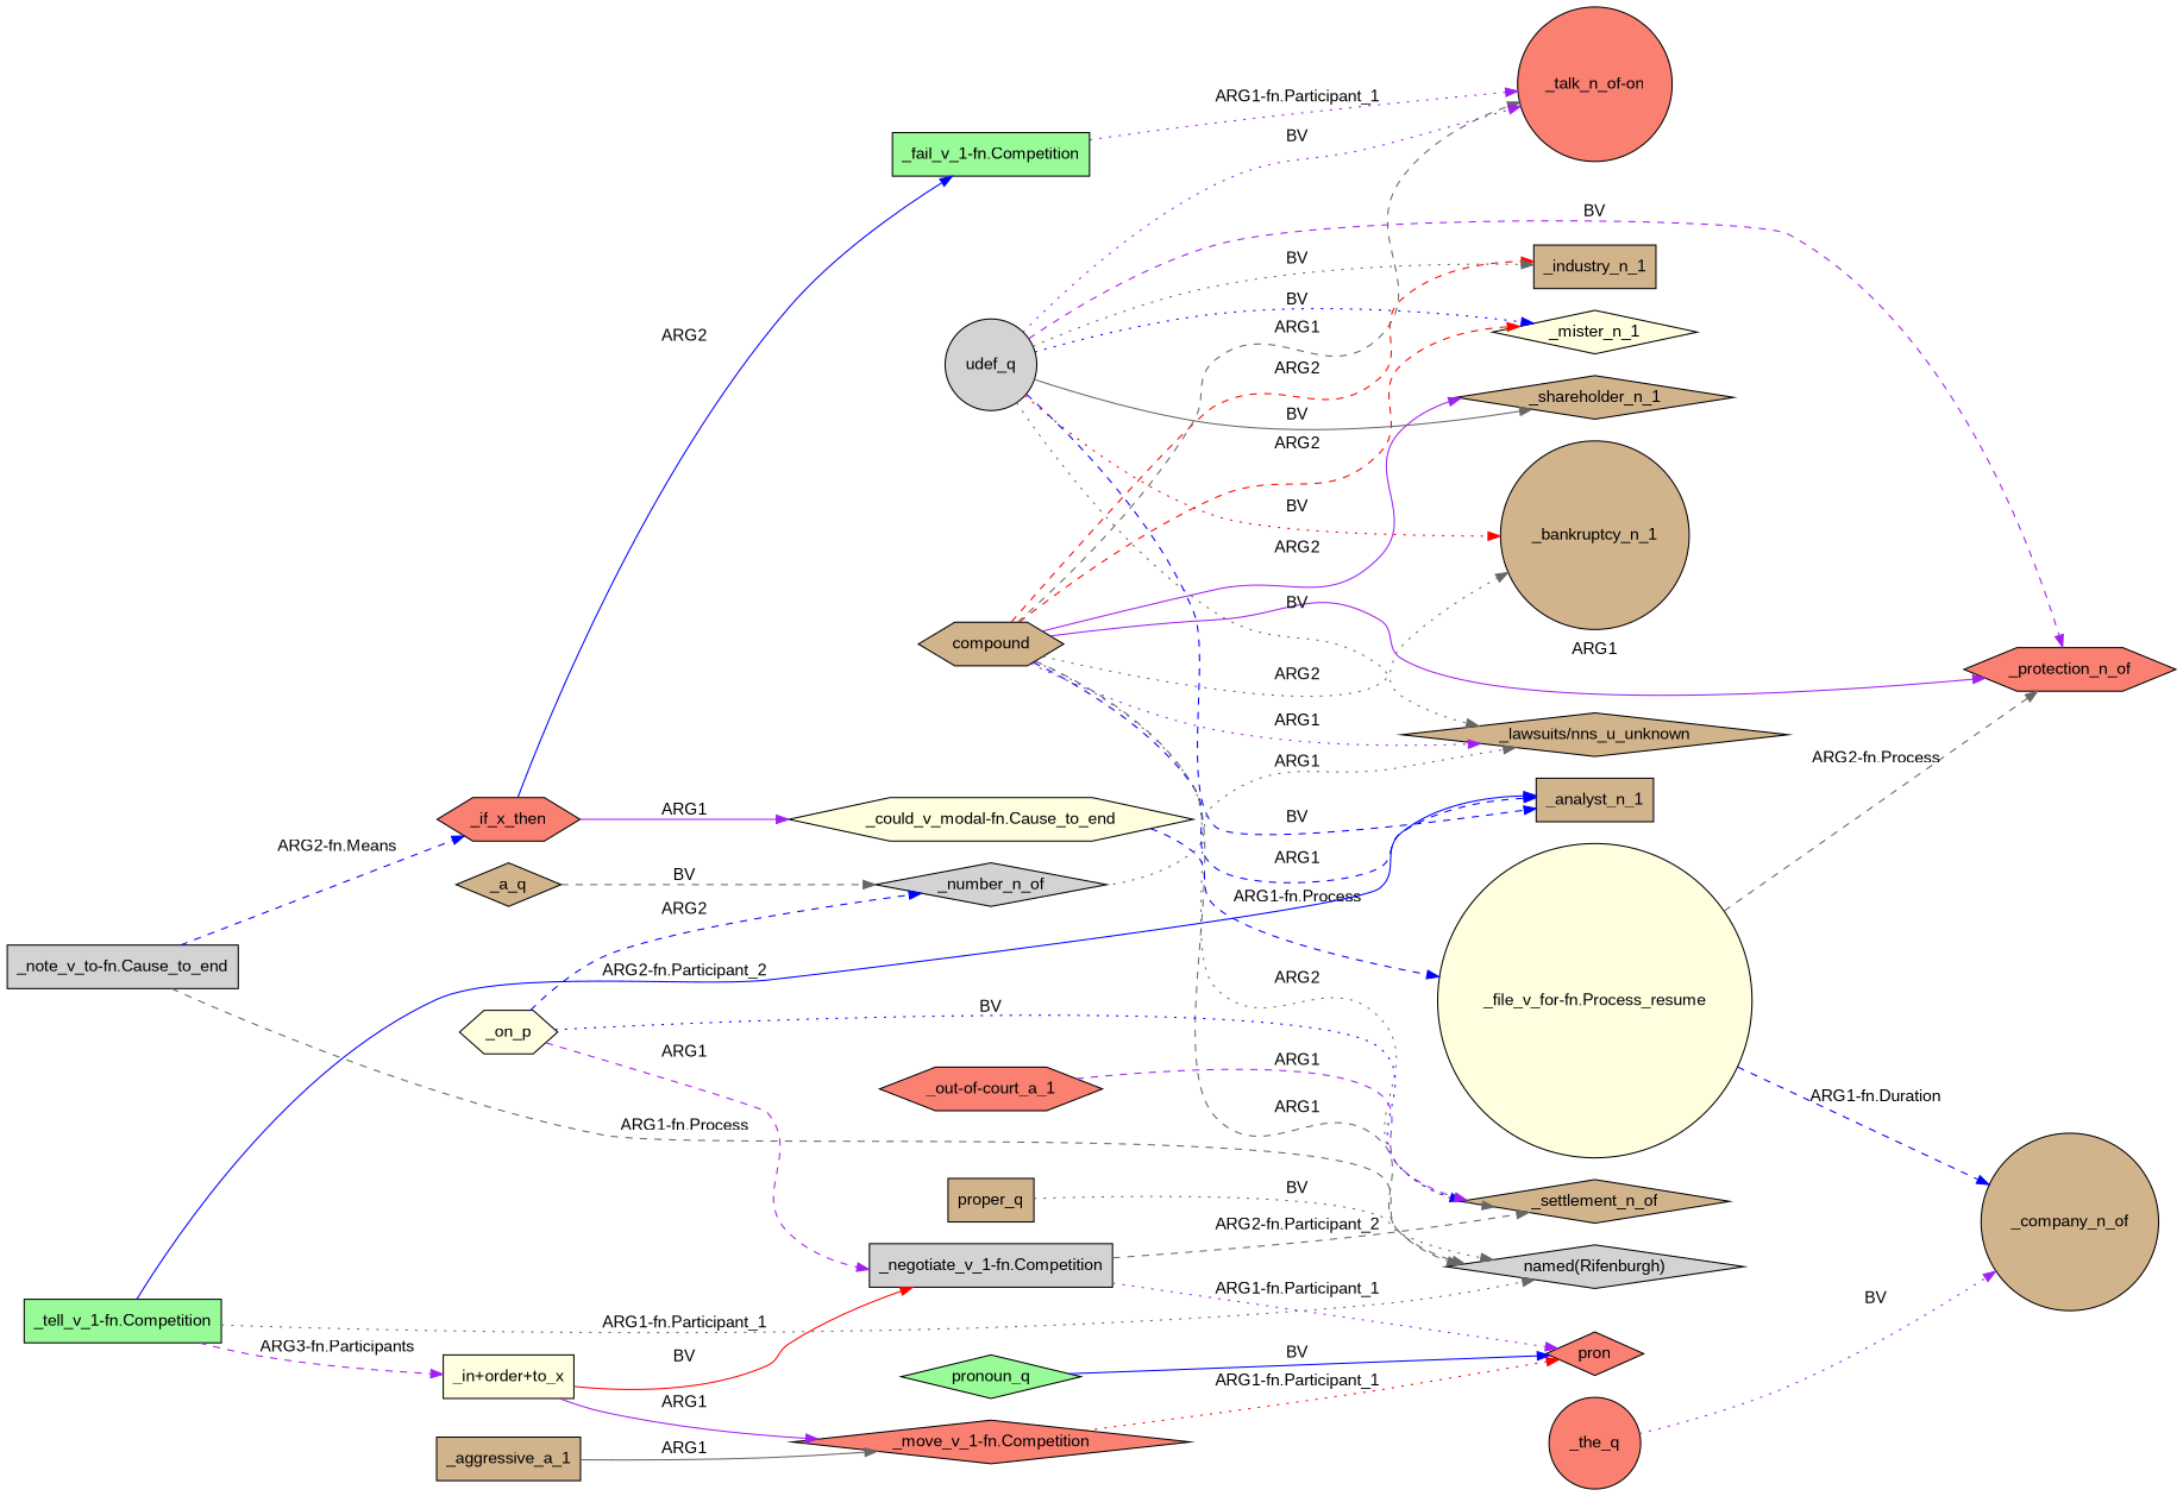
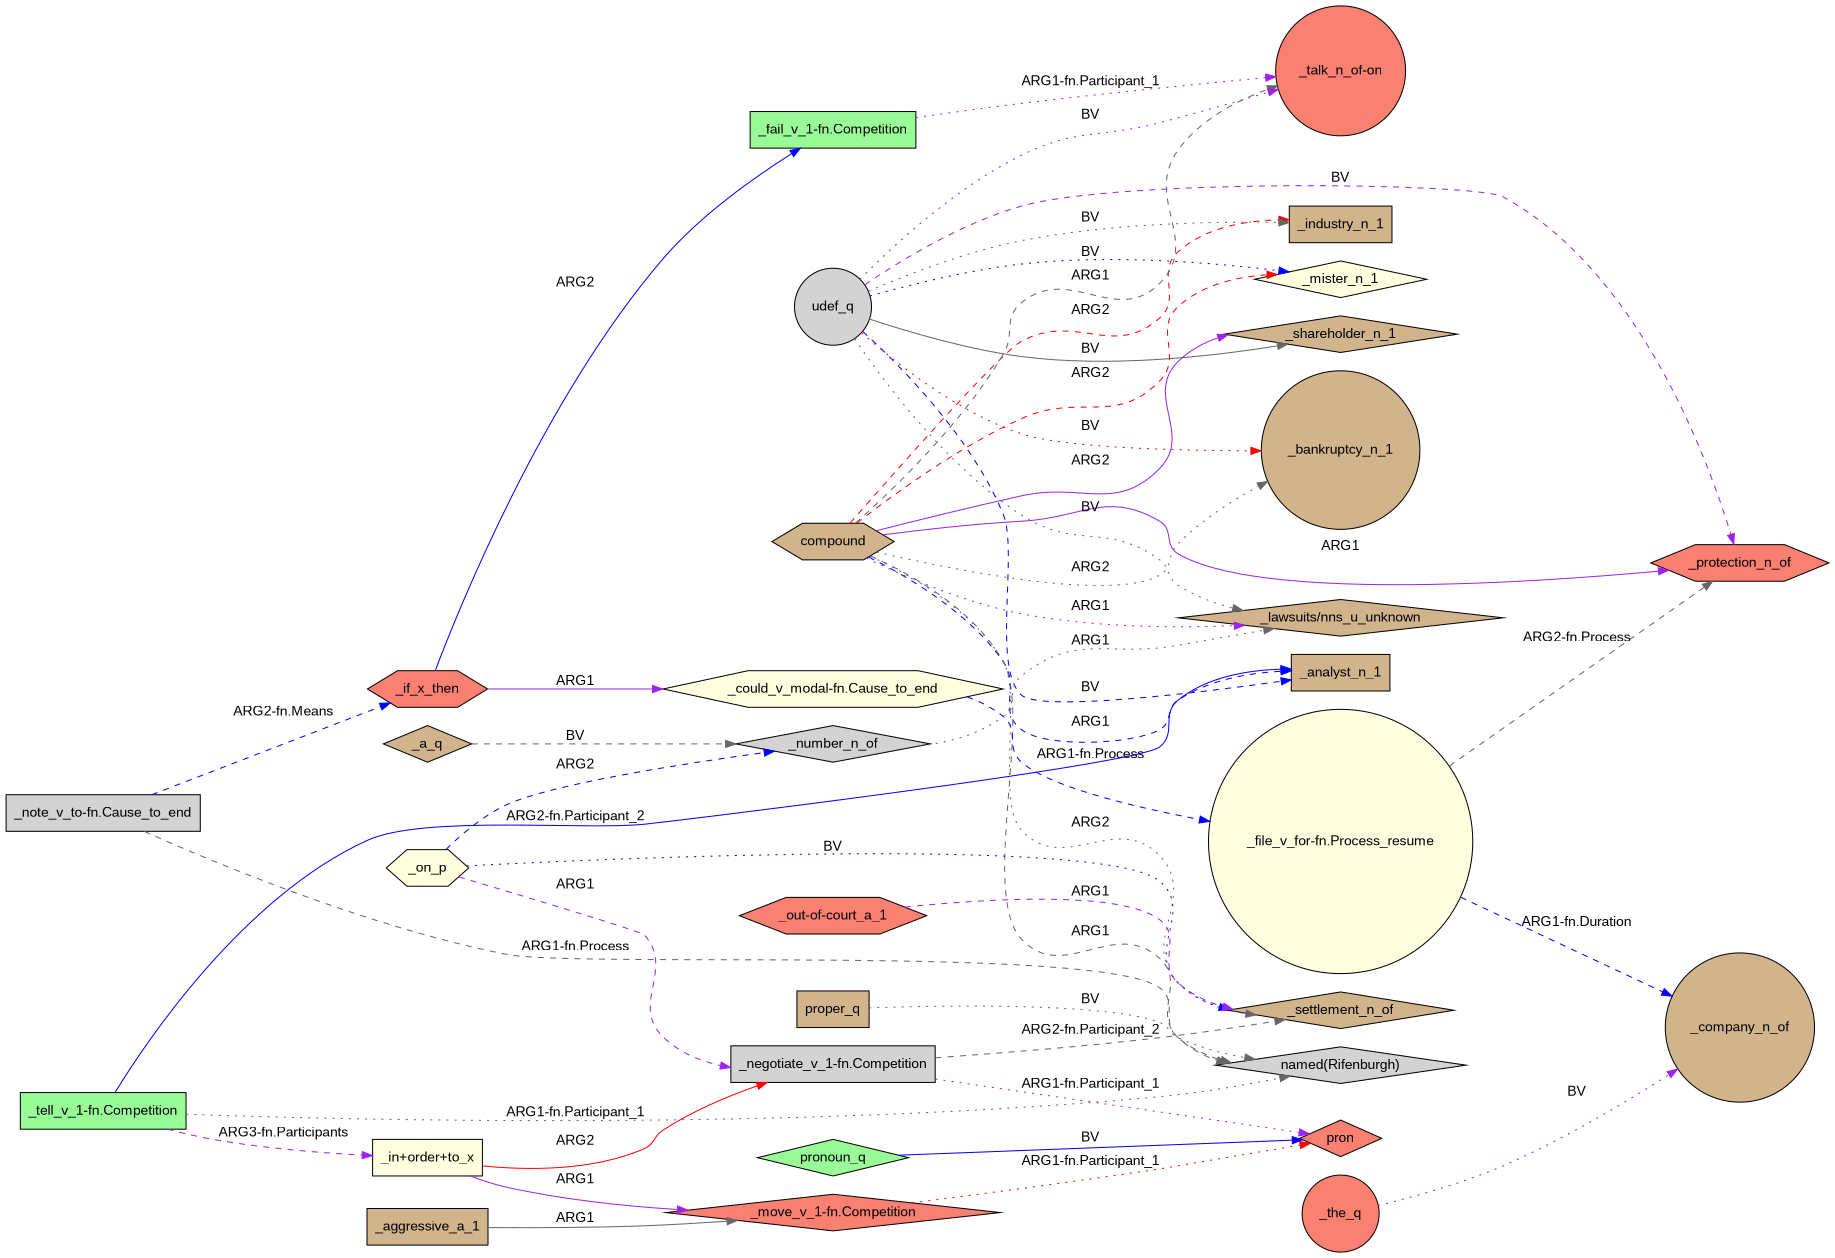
  digraph {
    fontname="Liberation Sans"
    rankdir=LR
    node [fillcolor=tan fontname="Liberation Sans" shape=diamond style=filled]
    edge [color=gray40 fontname="Liberation Sans" style=dashed]
    "_negotiate_v_1-fn.Competition" [fillcolor=lightgrey shape=box]
    _settlement_n_of
    pron [fillcolor=salmon]
    compound [shape=hexagon]
    _mister_n_1 [fillcolor=lightyellow]
    "_lawsuits/nns_u_unknown"
    _industry_n_1 [shape=box]
    _analyst_n_1 [shape=box]
    _shareholder_n_1
    "named(Rifenburgh)" [fillcolor=lightgrey]
    "_talk_n_of-on" [fillcolor=salmon shape=circle]
    _bankruptcy_n_1 [shape=circle]
    _protection_n_of [fillcolor=salmon shape=hexagon]
    "_note_v_to-fn.Cause_to_end" [fillcolor=lightgrey shape=box]
    _if_x_then [fillcolor=salmon shape=hexagon]
    "_could_v_modal-fn.Cause_to_end" [fillcolor=lightyellow shape=hexagon]
    "_fail_v_1-fn.Competition" [fillcolor=palegreen shape=box]
    "_file_v_for-fn.Process_resume" [fillcolor=lightyellow shape=circle]
    udef_q [fillcolor=lightgrey shape=circle]
    _company_n_of [shape=circle]
    "_tell_v_1-fn.Competition" [fillcolor=palegreen shape=box]
    "_in+order+to_x" [fillcolor=lightyellow shape=box]
    "_move_v_1-fn.Competition" [fillcolor=salmon]
    _on_p [fillcolor=lightyellow shape=hexagon]
    _number_n_of [fillcolor=lightgrey]
    _aggressive_a_1 [shape=box]
    pronoun_q [fillcolor=palegreen]
    "_out-of-court_a_1" [fillcolor=salmon shape=hexagon]
    _a_q
    proper_q [shape=box]
    _the_q [fillcolor=salmon shape=circle]
    "_negotiate_v_1-fn.Competition" -> _settlement_n_of [label="ARG2-fn.Participant_2"]
    "_negotiate_v_1-fn.Competition" -> pron [color=purple label="ARG1-fn.Participant_1" style=dotted]
    compound -> _settlement_n_of [label=ARG2 style=dotted]
    compound -> _mister_n_1 [color=red label=ARG2]
    compound -> "_lawsuits/nns_u_unknown" [color=purple label=ARG1 style=dotted]
    compound -> _industry_n_1 [color=red label=ARG2]
    compound -> _analyst_n_1 [color=blue label=ARG1]
    compound -> _shareholder_n_1 [color=purple label=ARG2 style=solid]
    compound -> "named(Rifenburgh)" [label=ARG1]
    compound -> "_talk_n_of-on" [label=ARG1]
    compound -> _bankruptcy_n_1 [label=ARG2 style=dotted]
    compound -> _protection_n_of [color=purple label=ARG1 style=solid]
    "_note_v_to-fn.Cause_to_end" -> "named(Rifenburgh)" [label="ARG1-fn.Process"]
    "_note_v_to-fn.Cause_to_end" -> _if_x_then [color=blue label="ARG2-fn.Means"]
    _if_x_then -> "_could_v_modal-fn.Cause_to_end" [color=purple label=ARG1 style=solid]
    _if_x_then -> "_fail_v_1-fn.Competition" [color=blue label=ARG2 style=solid]
    "_could_v_modal-fn.Cause_to_end" -> "_file_v_for-fn.Process_resume" [color=blue label="ARG1-fn.Process"]
    "_fail_v_1-fn.Competition" -> "_talk_n_of-on" [color=purple label="ARG1-fn.Participant_1" style=dotted]
    "_file_v_for-fn.Process_resume" -> _protection_n_of [label="ARG2-fn.Process"]
    "_file_v_for-fn.Process_resume" -> _company_n_of [color=blue label="ARG1-fn.Duration"]
    udef_q -> _mister_n_1 [color=blue label=BV style=dotted]
    udef_q -> "_lawsuits/nns_u_unknown" [label=BV style=dotted]
    udef_q -> _industry_n_1 [label=BV style=dotted]
    udef_q -> _analyst_n_1 [color=blue label=BV]
    udef_q -> _shareholder_n_1 [label=BV style=solid]
    udef_q -> "_talk_n_of-on" [color=purple label=BV style=dotted]
    udef_q -> _bankruptcy_n_1 [color=red label=BV style=dotted]
    udef_q -> _protection_n_of [color=purple label=BV]
    "_tell_v_1-fn.Competition" -> _analyst_n_1 [color=blue label="ARG2-fn.Participant_2" style=solid]
    "_tell_v_1-fn.Competition" -> "named(Rifenburgh)" [label="ARG1-fn.Participant_1" style=dotted]
    "_tell_v_1-fn.Competition" -> "_in+order+to_x" [color=purple label="ARG3-fn.Participants"]
-   "_in+order+to_x" -> "_negotiate_v_1-fn.Competition" [color=red label=BV style=solid]
+   "_in+order+to_x" -> "_negotiate_v_1-fn.Competition" [color=red label=ARG2 style=solid]
    "_in+order+to_x" -> "_move_v_1-fn.Competition" [color=purple label=ARG1 style=solid]
    "_move_v_1-fn.Competition" -> pron [color=red label="ARG1-fn.Participant_1" style=dotted]
    _on_p -> "_negotiate_v_1-fn.Competition" [color=purple label=ARG1]
    _on_p -> _settlement_n_of [color=blue label=BV style=dotted]
    _on_p -> _number_n_of [color=blue label=ARG2]
    _number_n_of -> "_lawsuits/nns_u_unknown" [label=ARG1 style=dotted]
    _aggressive_a_1 -> "_move_v_1-fn.Competition" [label=ARG1 style=solid]
    pronoun_q -> pron [color=blue label=BV style=solid]
    "_out-of-court_a_1" -> _settlement_n_of [color=purple label=ARG1]
    _a_q -> _number_n_of [label=BV]
    proper_q -> "named(Rifenburgh)" [label=BV style=dotted]
    _the_q -> _company_n_of [color=purple label=BV style=dotted]
  }
